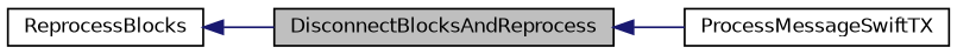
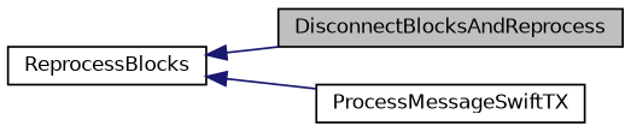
  digraph {
    rankdir=LR
    node [color=black fillcolor=white fontname=Helvetica fontsize=10 shape=record style=filled]
    edge [color=midnightblue dir=back fontname=Helvetica fontsize=10 labelfontname=Helvetica labelfontsize=10 style=solid]
    n1 [fillcolor=grey75 fontcolor=black height=0.2 label=DisconnectBlocksAndReprocess width=0.4]
    n2 [height=0.2 label=ReprocessBlocks width=0.4]
    n3 [height=0.2 label=ProcessMessageSwiftTX width=0.4]
    n2 -> n1
-   n1 -> n3
+   n2 -> n3
  }
